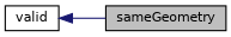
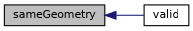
  digraph {
    rankdir=LR
    fontname="DejaVu Sans"
    node [color=black fontname="DejaVu Sans" fontsize=10 shape=record]
    n1 [fillcolor=grey75 fontcolor=black height=0.2 label=sameGeometry style=filled width=0.4]
    n2 [height=0.2 label=valid width=0.4]
-   n2 -> n1 [color=midnightblue dir=back fontname="DejaVu Sans" fontsize=10 labelfontname=Helvetica labelfontsize=10 style=solid]
+   n1 -> n2 [color=midnightblue dir=back fontname="DejaVu Sans" fontsize=10 labelfontname=Helvetica labelfontsize=10 style=solid]
  }
